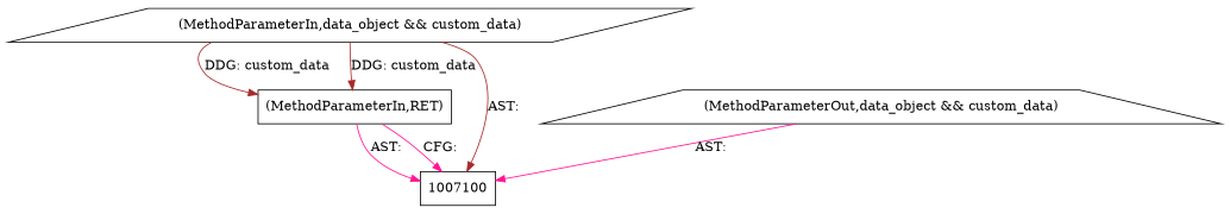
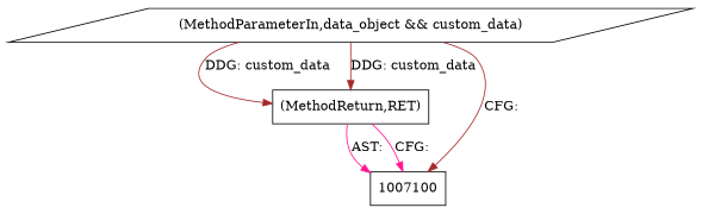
  digraph {
    node [shape=box]
    edge [color=deeppink]
-   n1 [label="(MethodParameterIn,RET)"]
+   n1 [label="(MethodReturn,RET)"]
    n2 [label=1007100]
    n3 [label="(MethodParameterIn,data_object && custom_data)" shape=parallelogram]
-   n4 [label="(MethodParameterOut,data_object && custom_data)" shape=trapezium]
    n1 -> n2 [label="AST: "]
    n1 -> n2 [label="CFG: "]
    n3 -> n1 [color=brown label="DDG: custom_data"]
    n3 -> n1 [color=brown label="DDG: custom_data"]
-   n3 -> n2 [color=brown label="AST: "]
-   n4 -> n2 [label="AST: "]
+   n3 -> n2 [color=brown label="CFG: "]
  }
